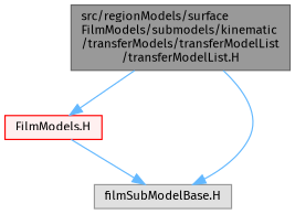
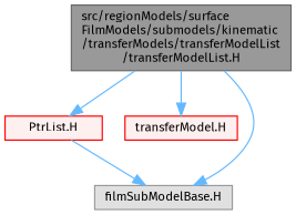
  digraph {
    fontname="Fira Sans"
    node [color=red fillcolor="#FFF0F0" fontname="Fira Sans" fontsize=10 shape=box style=filled]
    edge [color=steelblue1 fontname="Fira Sans" fontsize=10 labelfontname=Helvetica labelfontsize=10 style=solid]
    n1 [color=gray40 fillcolor=grey60 fontcolor=black height=0.2 label="src/regionModels/surface\lFilmModels/submodels/kinematic\l/transferModels/transferModelList\l/transferModelList.H" width=0.4]
-   n2 [height=0.2 label="FilmModels.H" width=0.4]
+   n2 [height=0.2 label="PtrList.H" width=0.4]
+   n3 [height=0.2 label="transferModel.H" width=0.4]
    n4 [color=grey60 fillcolor="#E0E0E0" height=0.2 label="filmSubModelBase.H" width=0.4]
    n1 -> n2
+   n1 -> n3
    n1 -> n4
    n2 -> n4
  }
